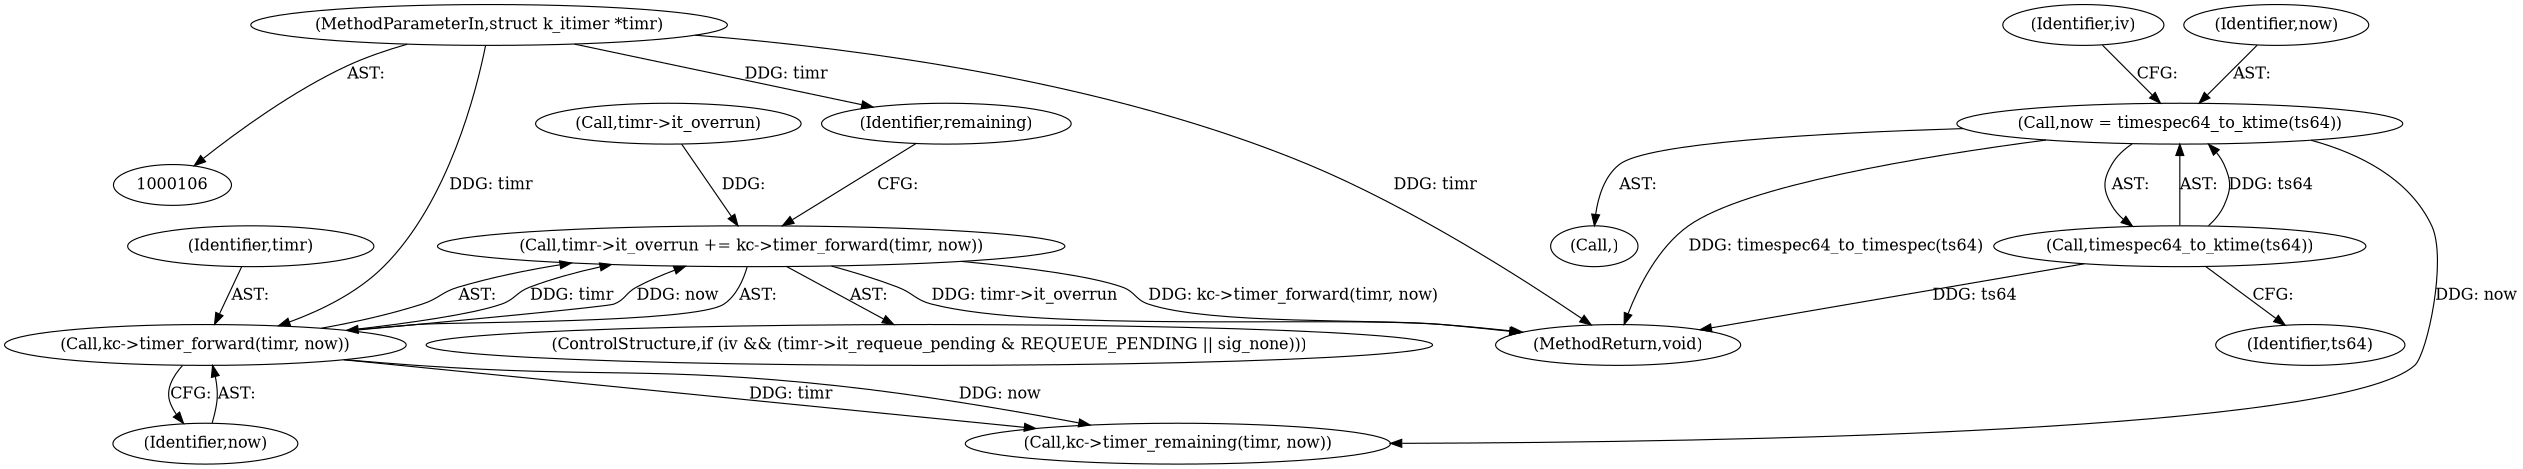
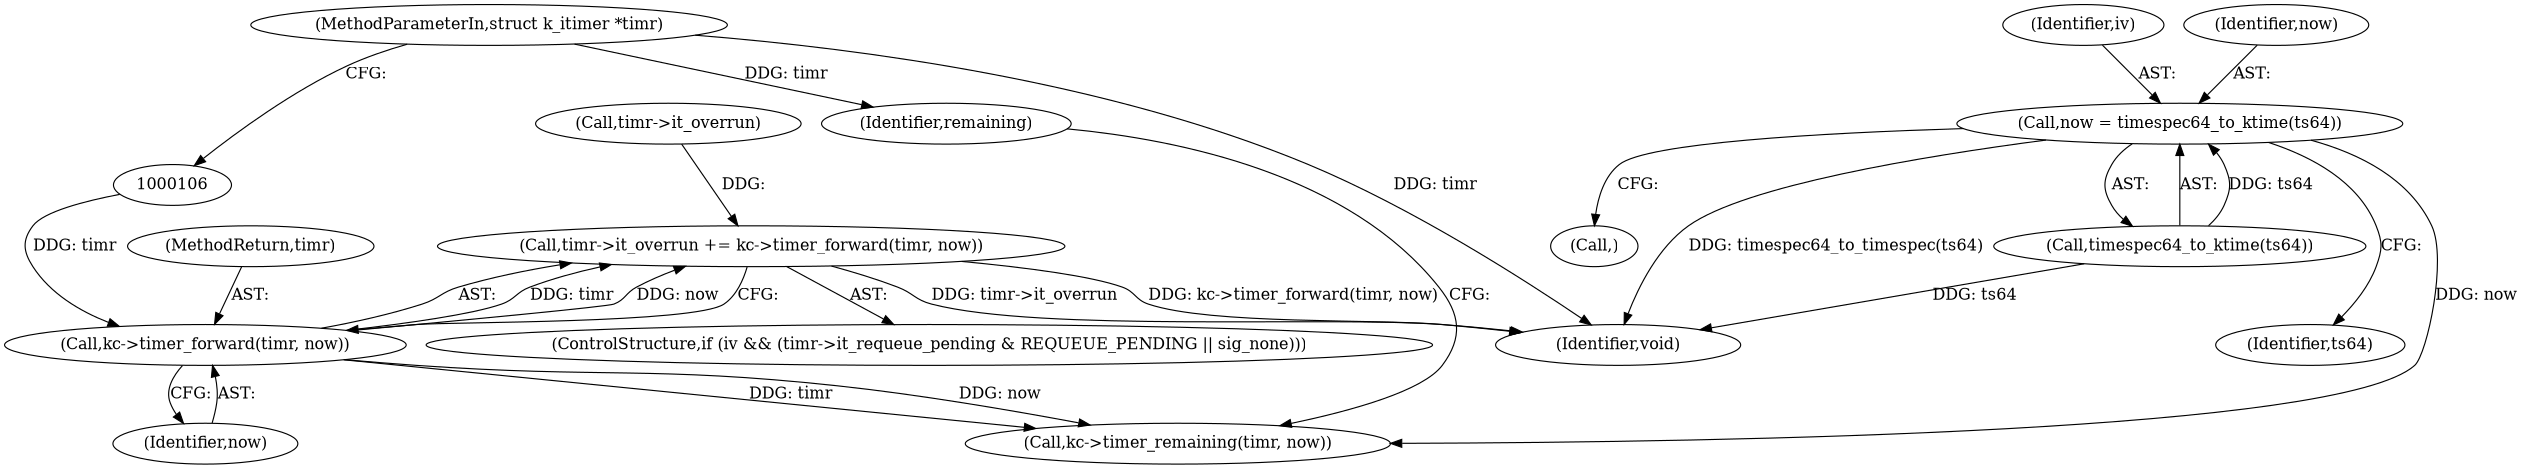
  digraph {
    n1 [label="(Call,timr->it_overrun += kc->timer_forward(timr, now))"]
    n2 [label="(Call,kc->timer_forward(timr, now))"]
    n3 [label="(ControlStructure,if (iv && (timr->it_requeue_pending & REQUEUE_PENDING || sig_none)))"]
-   n4 [label="(MethodReturn,void)"]
+   n4 [label="(Identifier,void)"]
    n5 [label="(Call,kc->timer_remaining(timr, now))"]
    n6 [label="(Identifier,now)"]
    n7 [label="(MethodParameterIn,struct k_itimer *timr)"]
    1000106
    n9 [label="(Identifier,remaining)"]
    n10 [label="(Call,now = timespec64_to_ktime(ts64))"]
    n11 [label="(Call,timespec64_to_ktime(ts64))"]
    n12 [label="(Call,)"]
    n13 [label="(Identifier,ts64)"]
    n14 [label="(Call,timr->it_overrun)"]
    n15 [label="(Identifier,iv)"]
-   n16 [label="(Identifier,timr)"]
+   n16 [label="(MethodReturn,timr)"]
    n17 [label="(Identifier,now)"]
-   n1 -> n2 [label="AST: "]
+   n1 -> n2 [label="CFG: "]
    n1 -> n3 [label="AST: "]
    n1 -> n4 [label="DDG: kc->timer_forward(timr, now)"]
    n1 -> n4 [label="DDG: timr->it_overrun"]
    n2 -> n1 [label="AST: "]
    n2 -> n1 [label="DDG: timr"]
    n2 -> n1 [label="DDG: now"]
    n2 -> n5 [label="DDG: timr"]
    n2 -> n5 [label="DDG: now"]
    n2 -> n6 [label="CFG: "]
    n6 -> n2 [label="AST: "]
-   n7 -> n2 [label="DDG: timr"]
+   1000106 -> n2 [label="DDG: timr"]
    n7 -> n4 [label="DDG: timr"]
-   n7 -> 1000106 [label="AST: "]
+   n7 -> 1000106 [label="CFG: "]
    n7 -> n9 [label="DDG: timr"]
-   n9 -> n1 [label="CFG: "]
+   n9 -> n5 [label="CFG: "]
    n10 -> n4 [label="DDG: timespec64_to_timespec(ts64)"]
    n10 -> n5 [label="DDG: now"]
    n10 -> n11 [label="AST: "]
-   n10 -> n12 [label="AST: "]
+   n10 -> n12 [label="CFG: "]
    n11 -> n4 [label="DDG: ts64"]
    n11 -> n10 [label="AST: "]
    n11 -> n10 [label="DDG: ts64"]
-   n11 -> n13 [label="CFG: "]
+   n10 -> n13 [label="CFG: "]
    n14 -> n1 [label="DDG: "]
-   n15 -> n10 [label="CFG: "]
+   n15 -> n10 [label="AST: "]
    n16 -> n2 [label="AST: "]
    n17 -> n10 [label="AST: "]
  }
